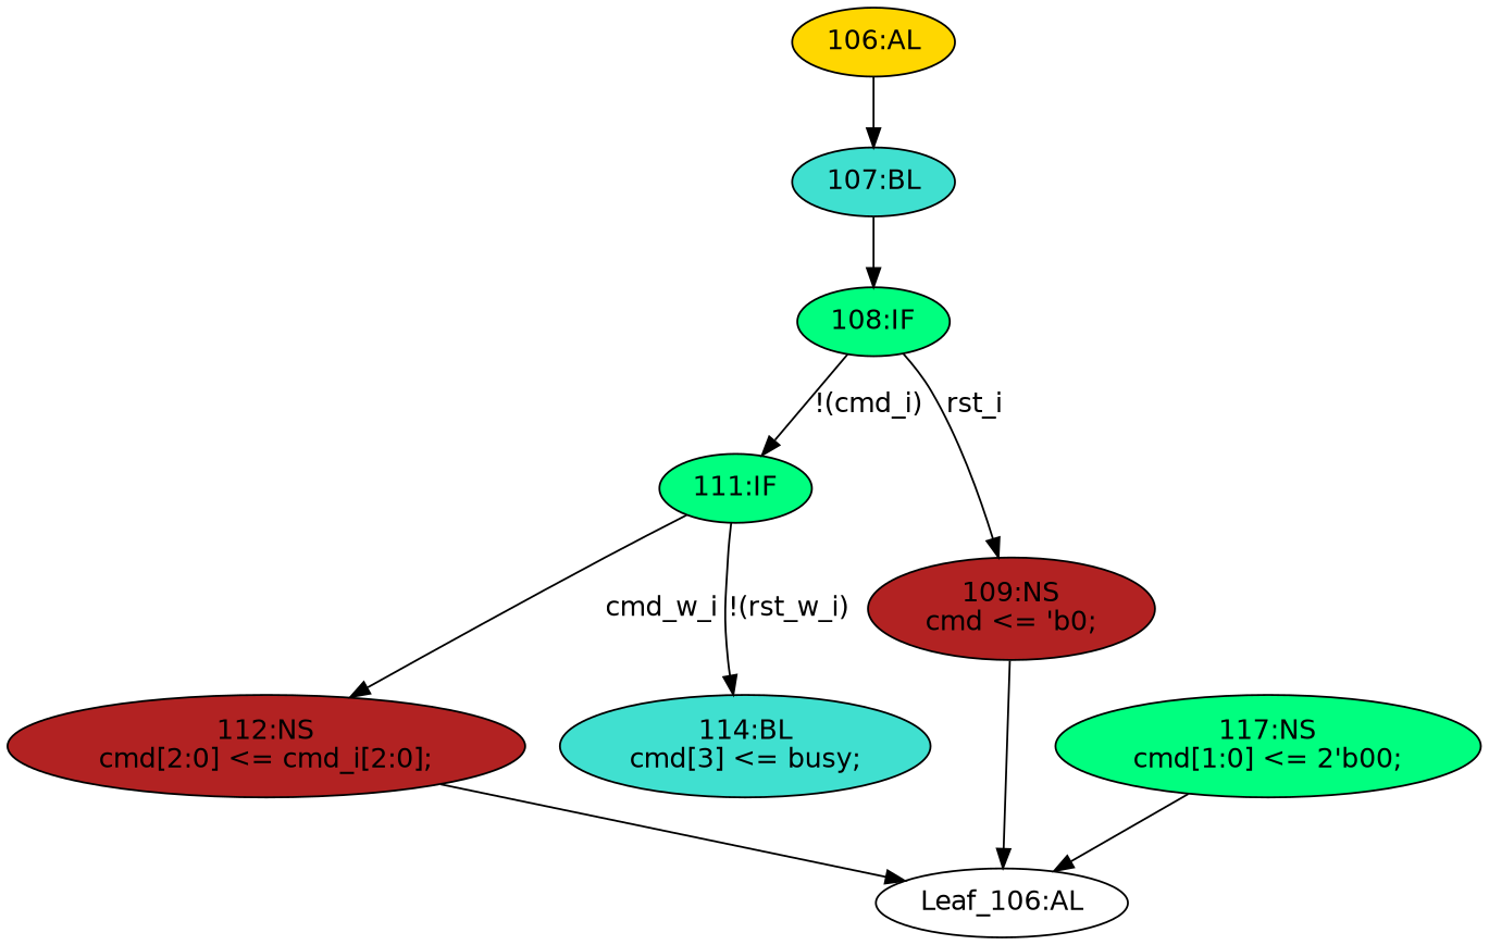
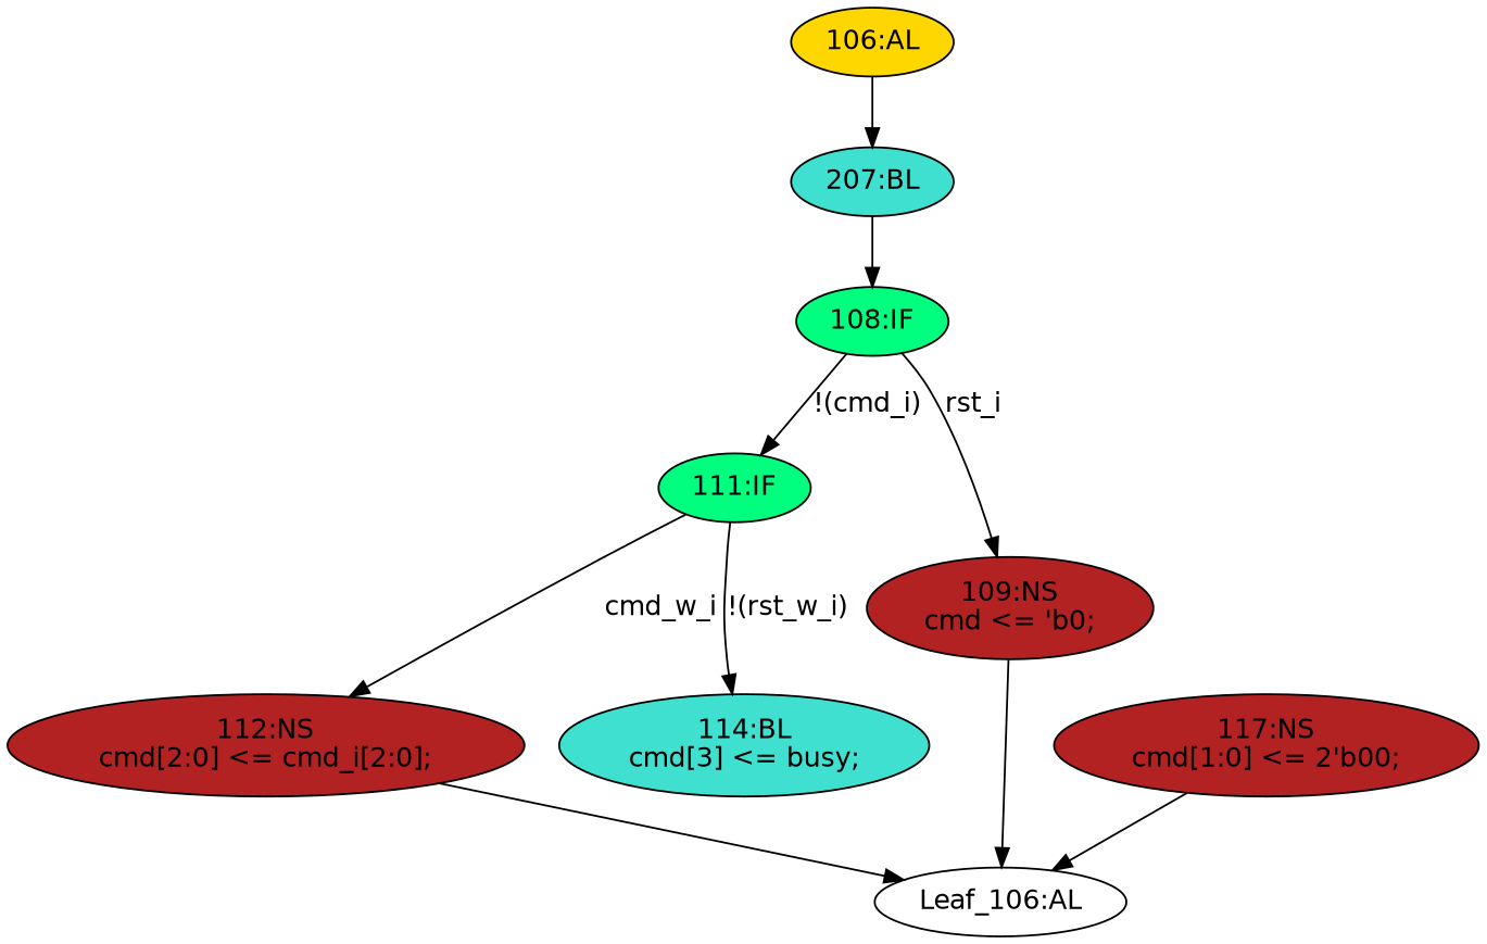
  strict digraph {
    fontname="DejaVu Sans"
    node [fontname="DejaVu Sans" fillcolor=firebrick statements="[]" style=filled typ=NonblockingSubstitution]
    edge [cond="[]" fontname="DejaVu Sans" lineno=None]
    n1 [def_var="['cmd']" label="Leaf_106:AL" fillcolor="" statements="" style="" typ=""]
    n2 [ast="<pyverilog.vparser.ast.NonblockingSubstitution object at 0x7f56fedb0750>" label="112:NS\ncmd[2:0] <= cmd_i[2:0];" statements="[<pyverilog.vparser.ast.NonblockingSubstitution object at 0x7f56fedb0750>]"]
-   n3 [ast="<pyverilog.vparser.ast.NonblockingSubstitution object at 0x7f56fedb0f90>" fillcolor=springgreen label="117:NS\ncmd[1:0] <= 2'b00;" statements="[<pyverilog.vparser.ast.NonblockingSubstitution object at 0x7f56fedb0f90>]"]
-   n4 [ast="<pyverilog.vparser.ast.Block object at 0x7f56fedb0c10>" fillcolor=turquoise label="107:BL" typ=Block]
+   n3 [ast="<pyverilog.vparser.ast.NonblockingSubstitution object at 0x7f56fedb0f90>" label="117:NS\ncmd[1:0] <= 2'b00;" statements="[<pyverilog.vparser.ast.NonblockingSubstitution object at 0x7f56fedb0f90>]"]
+   n4 [ast="<pyverilog.vparser.ast.Block object at 0x7f56fedb0c10>" fillcolor=turquoise label="207:BL" typ=Block]
    n5 [ast="<pyverilog.vparser.ast.IfStatement object at 0x7f56fedb0c50>" fillcolor=springgreen label="108:IF" typ=IfStatement]
    n6 [ast="<pyverilog.vparser.ast.IfStatement object at 0x7f56fedb0cd0>" fillcolor=springgreen label="111:IF" typ=IfStatement]
    n7 [ast="<pyverilog.vparser.ast.NonblockingSubstitution object at 0x7f56feddf290>" label="109:NS\ncmd <= 'b0;" statements="[<pyverilog.vparser.ast.NonblockingSubstitution object at 0x7f56feddf290>]"]
    n8 [ast="<pyverilog.vparser.ast.Block object at 0x7f56fedb0d10>" fillcolor=turquoise label="114:BL\ncmd[3] <= busy;" statements="[<pyverilog.vparser.ast.NonblockingSubstitution object at 0x7f56fedb0d50>]" typ=Block]
    n9 [ast="<pyverilog.vparser.ast.Always object at 0x7f56fedb0b10>" clk_sens=True fillcolor=gold label="106:AL" sens="['clk_i']" typ=Always use_var="['cmd_i', 'busy', 'cmd_w_i', 'rst_i']"]
    n2 -> n1
    n3 -> n1
    n4 -> n5
    n5 -> n6 [cond="['rst_i']" label="!(cmd_i)" lineno=108]
    n5 -> n7 [cond="['rst_i']" label=rst_i lineno=108]
    n6 -> n2 [cond="['cmd_w_i']" label=cmd_w_i lineno=111]
    n6 -> n8 [cond="['cmd_w_i']" label="!(rst_w_i)" lineno=111]
    n7 -> n1
    n9 -> n4
  }
